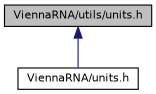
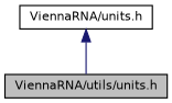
  digraph {
    node [color=black fontname=Helvetica fontsize=10 shape=record]
    n1 [fillcolor=grey75 fontcolor=black height=0.2 label="ViennaRNA/utils/units.h" style=filled width=0.4]
    n2 [height=0.2 label="ViennaRNA/units.h" width=0.4]
-   n1 -> n2 [color=midnightblue dir=back fontname=Helvetica fontsize=10 labelfontname=Helvetica labelfontsize=10 style=solid]
+   n2 -> n1 [color=midnightblue dir=back fontname=Helvetica fontsize=10 labelfontname=Helvetica labelfontsize=10 style=solid]
  }
